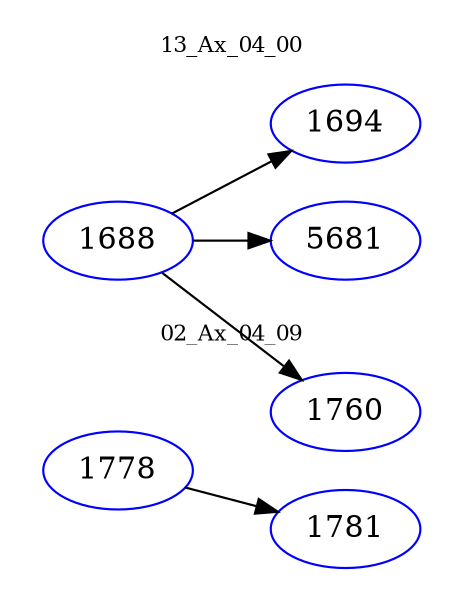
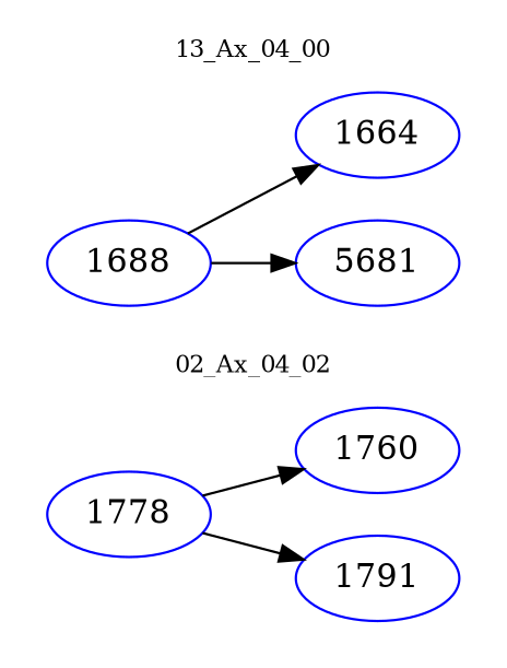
  digraph {
    rankdir=LR
    node [color=blue]
    edge [color=black]
    n1 [label=1688]
    n2 [label=5681]
-   n3 [label=1694]
+   n3 [label=1664]
    n4 [label=1778]
    n5 [label=1760]
-   n6 [label=1781]
+   n6 [label=1791]
    subgraph cluster_1 {
      color=white
      fontsize=10
      label="13_Ax_04_00"
      n1
      n2
      n3
    }
    subgraph cluster_2 {
      color=white
      fontsize=10
-     label="02_Ax_04_09"
+     label="02_Ax_04_02"
      n4
      n5
      n6
    }
    n1 -> n2
    n1 -> n3
-   n1 -> n5
+   n4 -> n5
    n4 -> n6
  }
